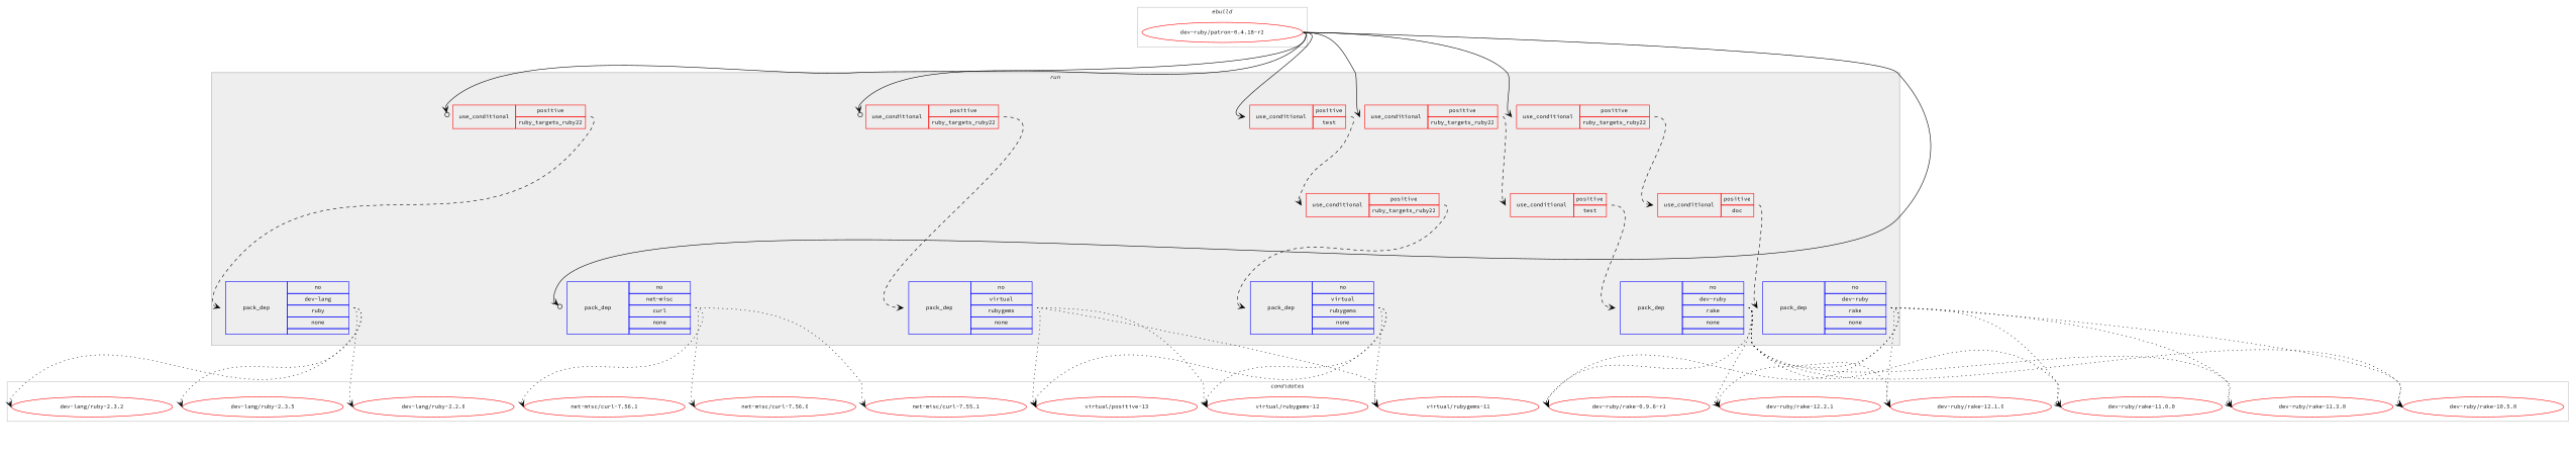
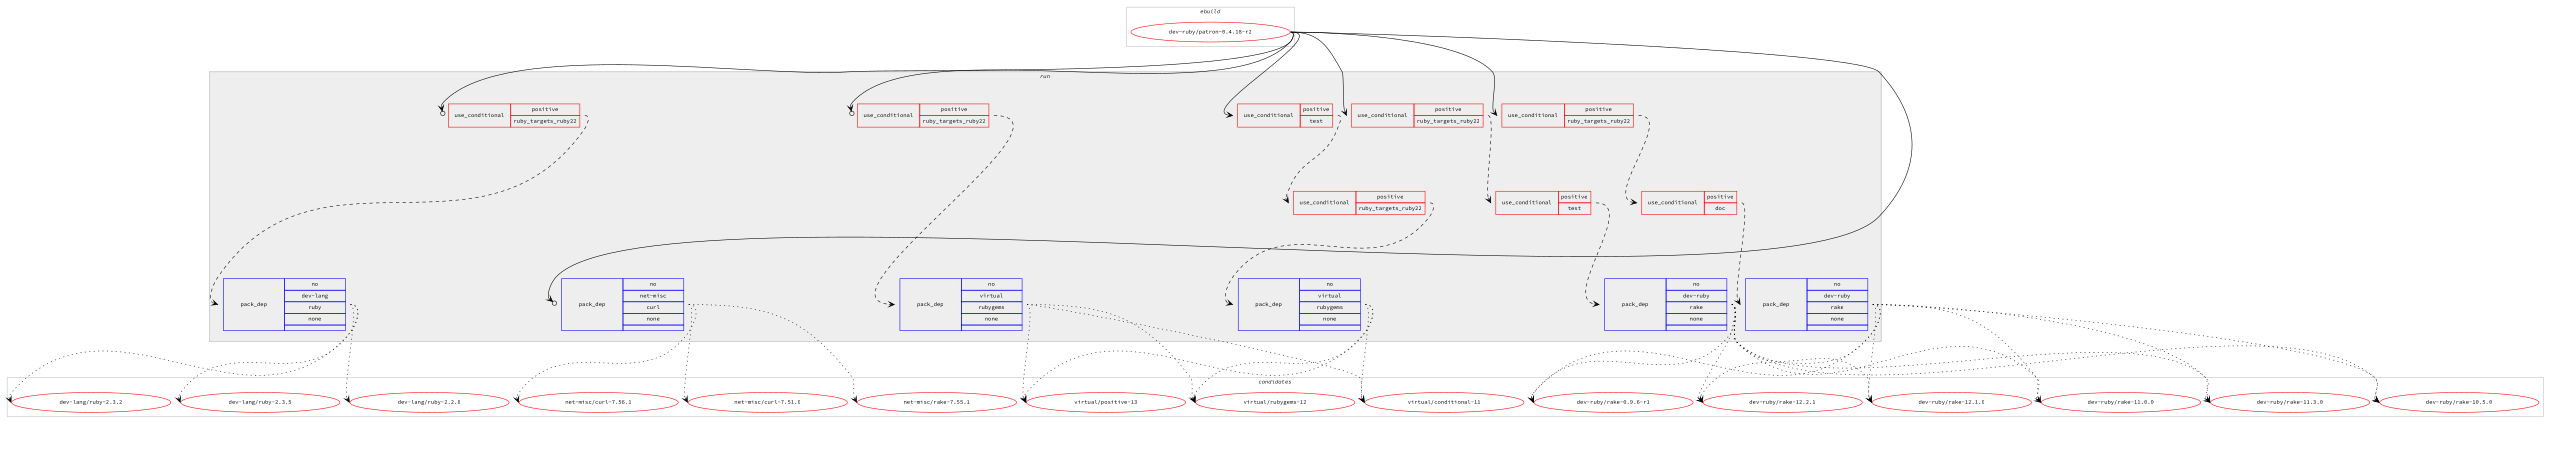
  digraph {
    compound=true
    concentrate=true
    fontname="Source Code Pro"
    fontsize=10
    newrank=true
    rankdir=TB
    ranksep=1.5
    node [color=red fontname="Source Code Pro" fontsize=10]
    edge [arrowhead=vee fontname="Source Code Pro" headport=w style=dotted tailport=e weight=100]
    n1 [label="dev-ruby/patron-0.4.18-r2" width=4]
    n2 [color=blue label=<<TABLE BORDER="0" CELLBORDER="1" CELLSPACING="0" CELLPADDING="4" WIDTH="220"><TR><TD ROWSPAN="6" CELLPADDING="30">pack_dep</TD></TR><TR><TD WIDTH="110">no</TD></TR><TR><TD>dev-ruby</TD></TR><TR><TD>rake</TD></TR><TR><TD>none</TD></TR><TR><TD></TD></TR></TABLE>> shape=none]
    n3 [label=<<TABLE BORDER="0" CELLBORDER="1" CELLSPACING="0" CELLPADDING="4"><TR><TD ROWSPAN="3" CELLPADDING="10">use_conditional</TD></TR><TR><TD>positive</TD></TR><TR><TD>doc</TD></TR></TABLE>> shape=none]
    n4 [label=<<TABLE BORDER="0" CELLBORDER="1" CELLSPACING="0" CELLPADDING="4"><TR><TD ROWSPAN="3" CELLPADDING="10">use_conditional</TD></TR><TR><TD>positive</TD></TR><TR><TD>ruby_targets_ruby22</TD></TR></TABLE>> shape=none]
    n5 [color=blue label=<<TABLE BORDER="0" CELLBORDER="1" CELLSPACING="0" CELLPADDING="4" WIDTH="220"><TR><TD ROWSPAN="6" CELLPADDING="30">pack_dep</TD></TR><TR><TD WIDTH="110">no</TD></TR><TR><TD>dev-ruby</TD></TR><TR><TD>rake</TD></TR><TR><TD>none</TD></TR><TR><TD></TD></TR></TABLE>> shape=none]
    n6 [label=<<TABLE BORDER="0" CELLBORDER="1" CELLSPACING="0" CELLPADDING="4"><TR><TD ROWSPAN="3" CELLPADDING="10">use_conditional</TD></TR><TR><TD>positive</TD></TR><TR><TD>test</TD></TR></TABLE>> shape=none]
    n7 [label=<<TABLE BORDER="0" CELLBORDER="1" CELLSPACING="0" CELLPADDING="4"><TR><TD ROWSPAN="3" CELLPADDING="10">use_conditional</TD></TR><TR><TD>positive</TD></TR><TR><TD>ruby_targets_ruby22</TD></TR></TABLE>> shape=none]
    n8 [color=blue label=<<TABLE BORDER="0" CELLBORDER="1" CELLSPACING="0" CELLPADDING="4" WIDTH="220"><TR><TD ROWSPAN="6" CELLPADDING="30">pack_dep</TD></TR><TR><TD WIDTH="110">no</TD></TR><TR><TD>virtual</TD></TR><TR><TD>rubygems</TD></TR><TR><TD>none</TD></TR><TR><TD></TD></TR></TABLE>> shape=none]
    n9 [label=<<TABLE BORDER="0" CELLBORDER="1" CELLSPACING="0" CELLPADDING="4"><TR><TD ROWSPAN="3" CELLPADDING="10">use_conditional</TD></TR><TR><TD>positive</TD></TR><TR><TD>ruby_targets_ruby22</TD></TR></TABLE>> shape=none]
    n10 [label=<<TABLE BORDER="0" CELLBORDER="1" CELLSPACING="0" CELLPADDING="4"><TR><TD ROWSPAN="3" CELLPADDING="10">use_conditional</TD></TR><TR><TD>positive</TD></TR><TR><TD>test</TD></TR></TABLE>> shape=none]
    n11 [color=blue label=<<TABLE BORDER="0" CELLBORDER="1" CELLSPACING="0" CELLPADDING="4" WIDTH="220"><TR><TD ROWSPAN="6" CELLPADDING="30">pack_dep</TD></TR><TR><TD WIDTH="110">no</TD></TR><TR><TD>dev-lang</TD></TR><TR><TD>ruby</TD></TR><TR><TD>none</TD></TR><TR><TD></TD></TR></TABLE>> shape=none]
    n12 [label=<<TABLE BORDER="0" CELLBORDER="1" CELLSPACING="0" CELLPADDING="4"><TR><TD ROWSPAN="3" CELLPADDING="10">use_conditional</TD></TR><TR><TD>positive</TD></TR><TR><TD>ruby_targets_ruby22</TD></TR></TABLE>> shape=none]
    n13 [color=blue label=<<TABLE BORDER="0" CELLBORDER="1" CELLSPACING="0" CELLPADDING="4" WIDTH="220"><TR><TD ROWSPAN="6" CELLPADDING="30">pack_dep</TD></TR><TR><TD WIDTH="110">no</TD></TR><TR><TD>virtual</TD></TR><TR><TD>rubygems</TD></TR><TR><TD>none</TD></TR><TR><TD></TD></TR></TABLE>> shape=none]
    n14 [label=<<TABLE BORDER="0" CELLBORDER="1" CELLSPACING="0" CELLPADDING="4"><TR><TD ROWSPAN="3" CELLPADDING="10">use_conditional</TD></TR><TR><TD>positive</TD></TR><TR><TD>ruby_targets_ruby22</TD></TR></TABLE>> shape=none]
    n15 [color=blue label=<<TABLE BORDER="0" CELLBORDER="1" CELLSPACING="0" CELLPADDING="4" WIDTH="220"><TR><TD ROWSPAN="6" CELLPADDING="30">pack_dep</TD></TR><TR><TD WIDTH="110">no</TD></TR><TR><TD>net-misc</TD></TR><TR><TD>curl</TD></TR><TR><TD>none</TD></TR><TR><TD></TD></TR></TABLE>> shape=none]
    n16 [label="dev-ruby/rake-0.9.6-r1" width=4]
    n17 [label="dev-ruby/rake-10.5.0" width=4]
    n18 [label="dev-ruby/rake-11.3.0" width=4]
    n19 [label="dev-ruby/rake-11.0.0" width=4]
    n20 [label="dev-ruby/rake-12.1.0" width=4]
    n21 [label="dev-ruby/rake-12.2.1" width=4]
-   n22 [label="virtual/rubygems-11" width=4]
+   n22 [label="virtual/conditional-11" width=4]
    n23 [label="virtual/rubygems-12" width=4]
    n24 [label="virtual/positive-13" width=4]
    n25 [label="dev-lang/ruby-2.2.8" width=4]
    n26 [label="dev-lang/ruby-2.3.5" width=4]
    n27 [label="dev-lang/ruby-2.3.2" width=4]
-   n28 [label="net-misc/curl-7.55.1" width=4]
-   n29 [label="net-misc/curl-7.56.0" width=4]
+   n28 [label="net-misc/rake-7.55.1" width=4]
+   n29 [label="net-misc/curl-7.51.0" width=4]
    n30 [label="net-misc/curl-7.56.1" width=4]
    subgraph cluster_1 {
      color=gray
      label=<<i>ebuild</i>>
      rank=same
      n1
    }
    subgraph cluster_2 {
      color=gray
      label=<<i>dependencies</i>>
      subgraph cluster_3 {
        color=gray
        fillcolor="#eeeeee"
        label=<<i>compile</i>>
        style=filled
        subgraph sub_4 {
          color=gray
          fillcolor="#eeeeee"
          label=<<i>compile</i>>
          style=filled
          n4
          subgraph sub_5 {
            color=gray
            fillcolor="#eeeeee"
            label=<<i>compile</i>>
            style=filled
            n3
            subgraph sub_6 {
              color=gray
              fillcolor="#eeeeee"
              label=<<i>compile</i>>
              style=filled
              n2
            }
          }
        }
        subgraph sub_7 {
          color=gray
          fillcolor="#eeeeee"
          label=<<i>compile</i>>
          style=filled
          n7
          subgraph sub_8 {
            color=gray
            fillcolor="#eeeeee"
            label=<<i>compile</i>>
            style=filled
            n6
            subgraph sub_9 {
              color=gray
              fillcolor="#eeeeee"
              label=<<i>compile</i>>
              style=filled
              n5
            }
          }
        }
        subgraph sub_10 {
          color=gray
          fillcolor="#eeeeee"
          label=<<i>compile</i>>
          style=filled
          n10
          subgraph sub_11 {
            color=gray
            fillcolor="#eeeeee"
            label=<<i>compile</i>>
            style=filled
            n9
            subgraph sub_12 {
              color=gray
              fillcolor="#eeeeee"
              label=<<i>compile</i>>
              style=filled
              n8
            }
          }
        }
      }
      subgraph cluster_13 {
        color=gray
        fillcolor="#eeeeee"
        label=<<i>compile and run</i>>
        style=filled
        subgraph sub_14 {
          color=gray
          fillcolor="#eeeeee"
          label=<<i>compile and run</i>>
          style=filled
          n12
          subgraph sub_15 {
            color=gray
            fillcolor="#eeeeee"
            label=<<i>compile and run</i>>
            style=filled
            n11
          }
        }
        subgraph sub_16 {
          color=gray
          fillcolor="#eeeeee"
          label=<<i>compile and run</i>>
          style=filled
          n14
          subgraph sub_17 {
            color=gray
            fillcolor="#eeeeee"
            label=<<i>compile and run</i>>
            style=filled
            n13
          }
        }
        subgraph sub_18 {
          color=gray
          fillcolor="#eeeeee"
          label=<<i>compile and run</i>>
          style=filled
          n15
        }
      }
      subgraph cluster_19 {
        color=gray
        fillcolor="#eeeeee"
        label=<<i>run</i>>
        style=filled
      }
    }
    subgraph cluster_20 {
      color=gray
      label=<<i>candidates</i>>
      rank=same
      subgraph sub_21 {
        color=black
        label=<<i>candidates</i>>
        nodesep=1
        rank=same
        n16
        n17
        n18
        n19
        n20
        n21
      }
      subgraph sub_22 {
        color=black
        label=<<i>candidates</i>>
        nodesep=1
        rank=same
        n16
        n17
        n18
        n19
        n20
        n21
      }
      subgraph sub_23 {
        color=black
        label=<<i>candidates</i>>
        nodesep=1
        rank=same
        n22
        n23
        n24
      }
      subgraph sub_24 {
        color=black
        label=<<i>candidates</i>>
        nodesep=1
        rank=same
        n25
        n26
        n27
      }
      subgraph sub_25 {
        color=black
        label=<<i>candidates</i>>
        nodesep=1
        rank=same
        n22
        n23
        n24
      }
      subgraph sub_26 {
        color=black
        label=<<i>candidates</i>>
        nodesep=1
        rank=same
        n28
        n29
        n30
      }
    }
    n1 -> n4 [style=solid weight=20]
    n1 -> n7 [style=solid weight=20]
    n1 -> n10 [style=solid weight=20]
    n1 -> n12 [arrowhead=odotvee style=solid weight=20]
    n1 -> n14 [arrowhead=odotvee style=solid weight=20]
    n1 -> n15 [arrowhead=odotvee style=solid weight=20]
    n2 -> n16
    n2 -> n17
    n2 -> n18
    n2 -> n19
    n2 -> n20
    n2 -> n21
    n3 -> n2 [style=dashed weight=20]
    n4 -> n3 [style=dashed weight=20]
    n5 -> n16
    n5 -> n17
    n5 -> n18
    n5 -> n19
    n5 -> n20
    n5 -> n21
    n6 -> n5 [style=dashed weight=20]
    n7 -> n6 [style=dashed weight=20]
    n8 -> n22
    n8 -> n23
    n8 -> n24
    n9 -> n8 [style=dashed weight=20]
    n10 -> n9 [style=dashed weight=20]
    n11 -> n25
    n11 -> n26
    n11 -> n27
    n12 -> n11 [style=dashed weight=20]
    n13 -> n22
    n13 -> n23
    n13 -> n24
    n14 -> n13 [style=dashed weight=20]
    n15 -> n28
    n15 -> n29
    n15 -> n30
  }
